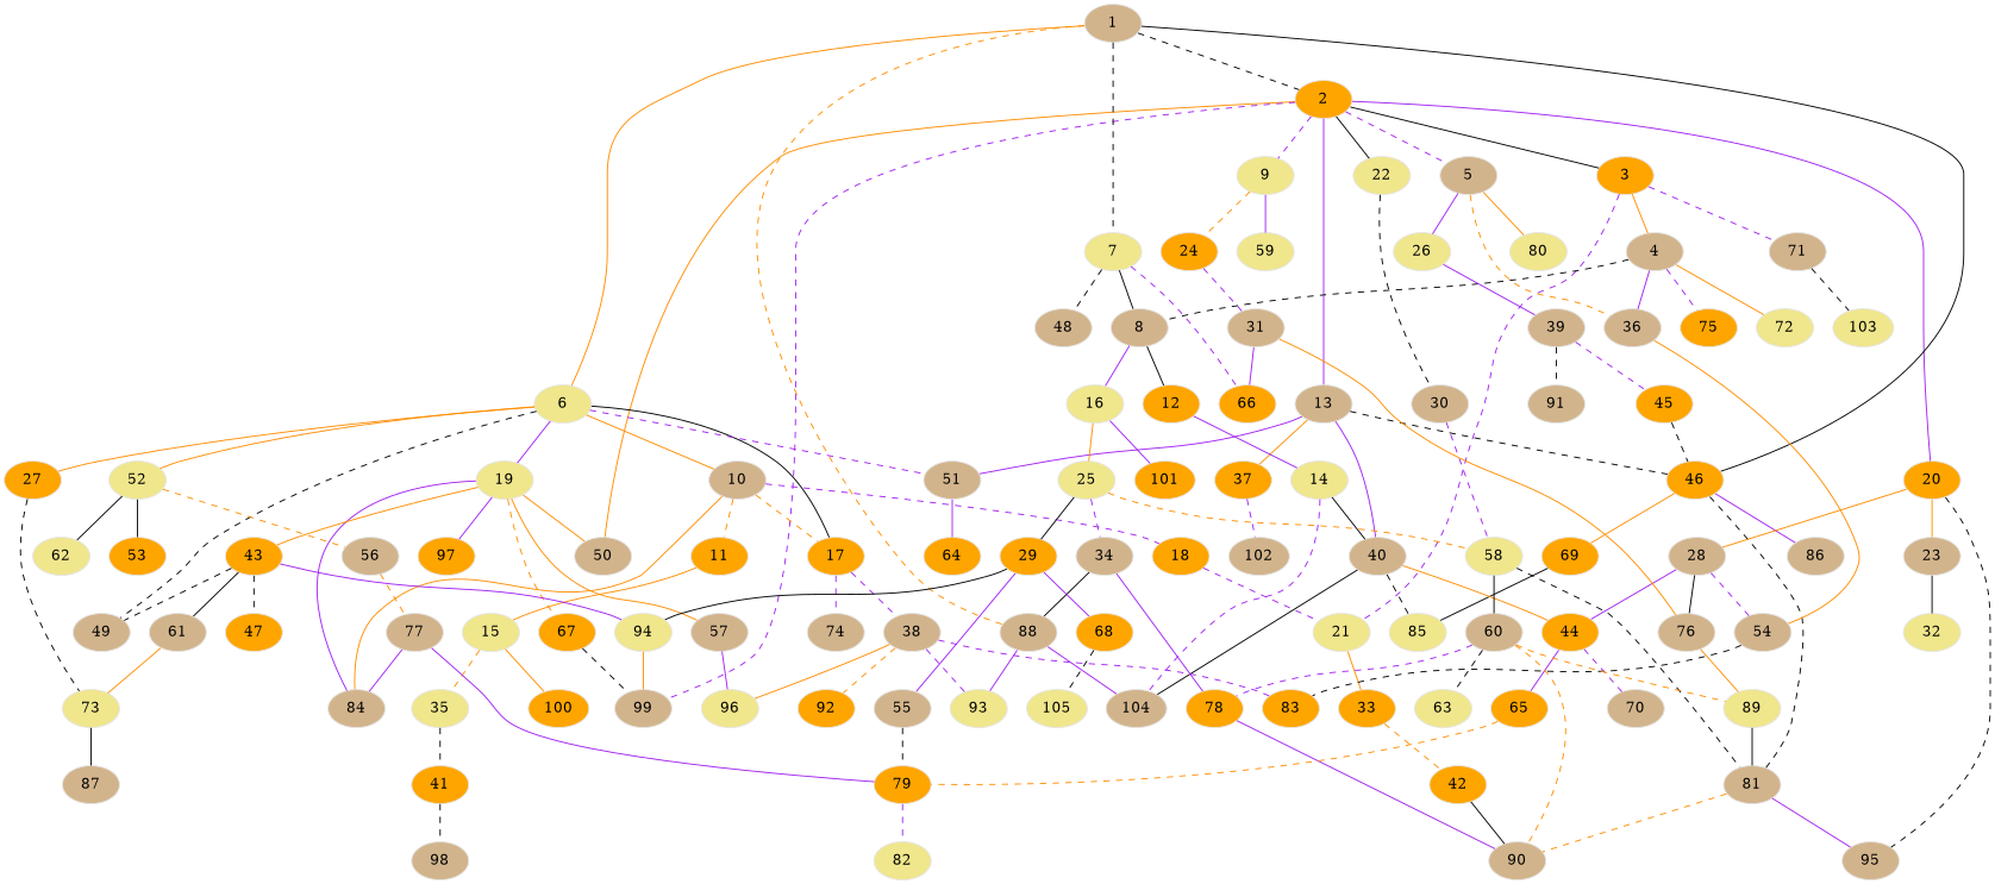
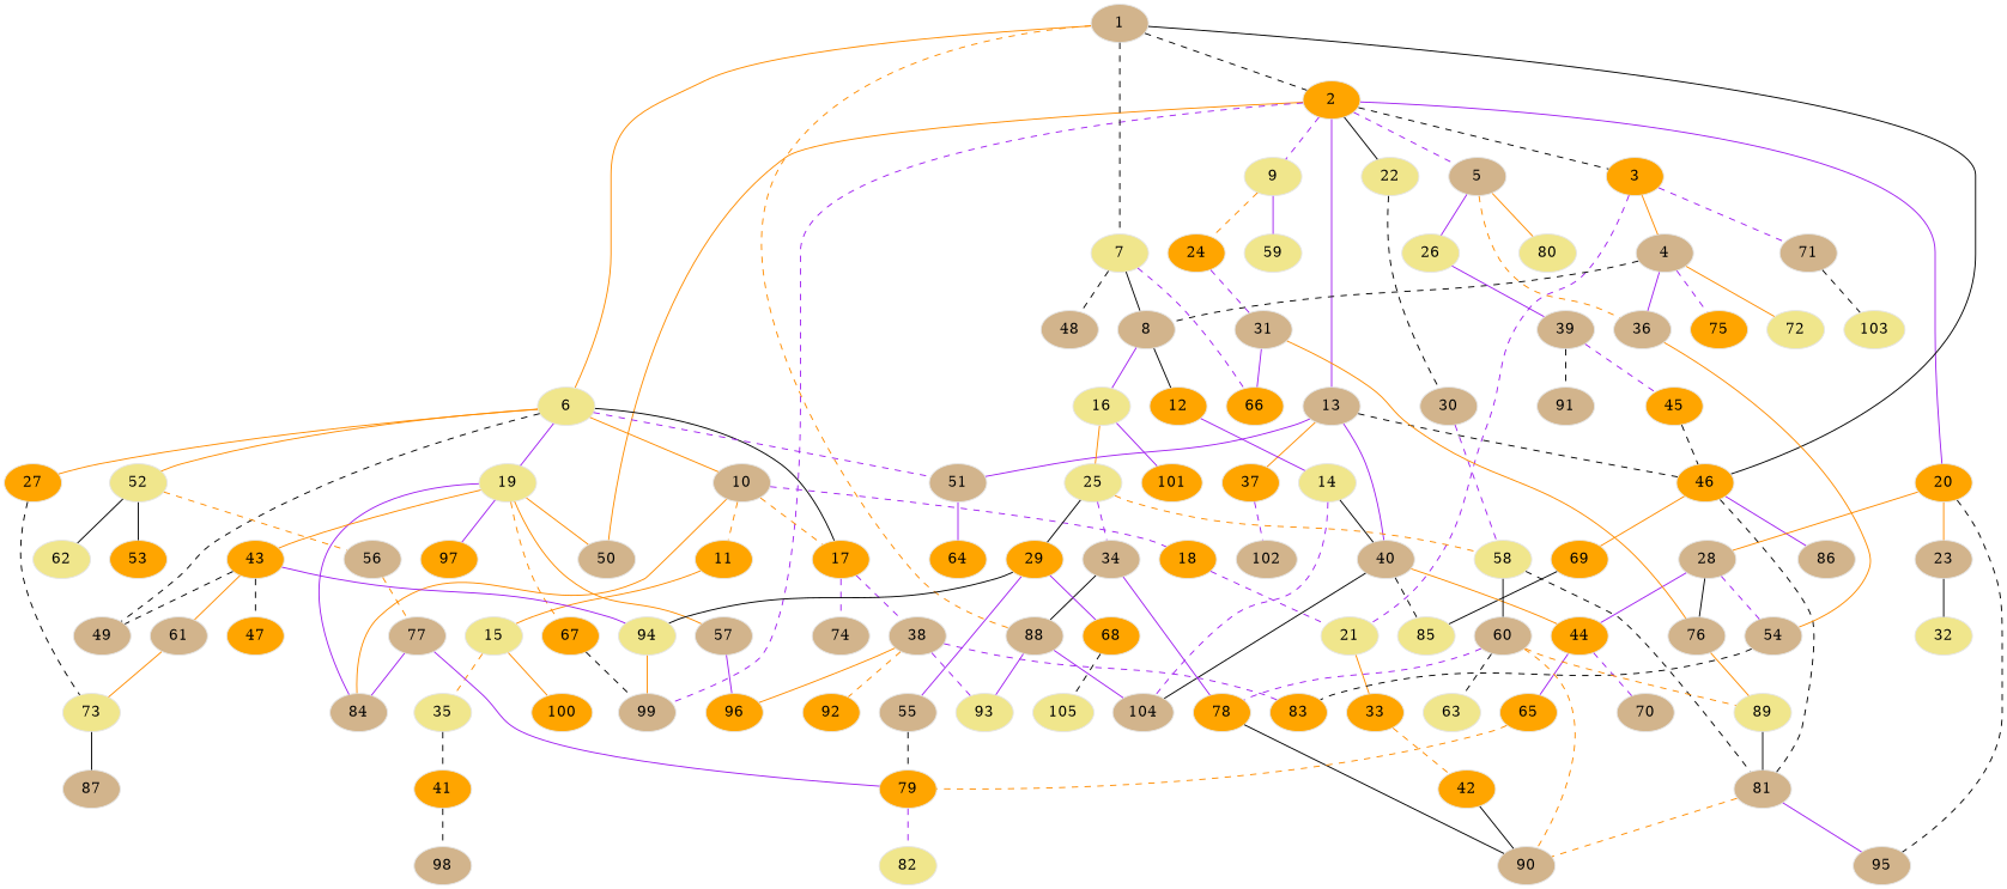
  graph {
    node [color=gray90 fillcolor=tan style=filled]
    edge [color=purple style=solid]
    2 [fillcolor=orange]
    1
    6 [fillcolor=khaki]
    7 [fillcolor=khaki]
    46 [fillcolor=orange]
    88
    3 [fillcolor=orange]
    5
    9 [fillcolor=khaki]
    13
    20 [fillcolor=orange]
    22 [fillcolor=khaki]
    50
    99
    10
    17 [fillcolor=orange]
    19 [fillcolor=khaki]
    27 [fillcolor=orange]
    49
    51
    52 [fillcolor=khaki]
    8
    48
    66 [fillcolor=orange]
    69 [fillcolor=orange]
    81
    86
    104
    93 [fillcolor=khaki]
    4
    21 [fillcolor=khaki]
    71
    36
    26 [fillcolor=khaki]
    80 [fillcolor=khaki]
    24 [fillcolor=orange]
    59 [fillcolor=khaki]
    37 [fillcolor=orange]
    40
    23
    28
    95
    30
    72 [fillcolor=khaki]
    75 [fillcolor=orange]
    33 [fillcolor=orange]
    103 [fillcolor=khaki]
    12 [fillcolor=orange]
    16 [fillcolor=khaki]
    54
    39
    11 [fillcolor=orange]
    18 [fillcolor=orange]
    84
    38
    74
    43 [fillcolor=orange]
    57
    67 [fillcolor=orange]
    97 [fillcolor=orange]
    73 [fillcolor=khaki]
    64 [fillcolor=orange]
    53 [fillcolor=orange]
    56
    62 [fillcolor=khaki]
    14 [fillcolor=khaki]
    25 [fillcolor=khaki]
    101 [fillcolor=orange]
    31
    15 [fillcolor=khaki]
    35 [fillcolor=khaki]
    100 [fillcolor=orange]
    102
    44 [fillcolor=orange]
    85 [fillcolor=khaki]
    41 [fillcolor=orange]
    34
    29 [fillcolor=orange]
    58 [fillcolor=khaki]
    83 [fillcolor=orange]
    92 [fillcolor=orange]
-   96 [fillcolor=khaki]
+   96 [fillcolor=orange]
    78 [fillcolor=orange]
    94 [fillcolor=khaki]
    47 [fillcolor=orange]
    61
    32 [fillcolor=khaki]
    76
    42 [fillcolor=orange]
    55
    68 [fillcolor=orange]
    60
    45 [fillcolor=orange]
    91
    87
    65 [fillcolor=orange]
    70
    89 [fillcolor=khaki]
    79 [fillcolor=orange]
    105 [fillcolor=khaki]
    90
    98
    77
    82 [fillcolor=khaki]
    63 [fillcolor=khaki]
-   2 -- 3 [color=black]
+   2 -- 3 [color=black style=dashed]
    2 -- 5 [style=dashed]
    2 -- 9 [style=dashed]
    2 -- 13
    2 -- 20
    2 -- 22 [color=black]
    2 -- 50 [color=darkorange]
    2 -- 99 [style=dashed]
    1 -- 2 [color=black style=dashed]
    1 -- 6 [color=darkorange]
    1 -- 7 [color=black style=dashed]
    1 -- 46 [color=black]
    1 -- 88 [color=darkorange style=dashed]
    6 -- 10 [color=darkorange]
    6 -- 17 [color=black]
    6 -- 19
    6 -- 27 [color=darkorange]
    6 -- 49 [color=black style=dashed]
    6 -- 51 [style=dashed]
    6 -- 52 [color=darkorange]
    7 -- 8 [color=black]
    7 -- 48 [color=black style=dashed]
    7 -- 66 [style=dashed]
    46 -- 69 [color=darkorange]
    46 -- 81 [color=black style=dashed]
    46 -- 86
    88 -- 104
    88 -- 93
    3 -- 4 [color=darkorange]
    3 -- 21 [style=dashed]
    3 -- 71 [style=dashed]
    5 -- 36 [color=darkorange style=dashed]
    5 -- 26
    5 -- 80 [color=darkorange]
    9 -- 24 [color=darkorange style=dashed]
    9 -- 59
    13 -- 46 [color=black style=dashed]
    13 -- 51
    13 -- 37 [color=darkorange]
    13 -- 40
    20 -- 23 [color=darkorange]
    20 -- 28 [color=darkorange]
    20 -- 95 [color=black style=dashed]
    22 -- 30 [color=black style=dashed]
    10 -- 17 [color=darkorange style=dashed]
    10 -- 11 [color=darkorange style=dashed]
    10 -- 18 [style=dashed]
    10 -- 84 [color=darkorange]
    17 -- 38 [style=dashed]
    17 -- 74 [style=dashed]
    19 -- 50 [color=darkorange]
    19 -- 84
    19 -- 43 [color=darkorange]
    19 -- 57 [color=darkorange]
    19 -- 67 [color=darkorange style=dashed]
    19 -- 97
    27 -- 73 [color=black style=dashed]
    51 -- 64
    52 -- 53 [color=black]
    52 -- 56 [color=darkorange style=dashed]
    52 -- 62 [color=black]
    8 -- 12 [color=black]
    8 -- 16
    69 -- 85 [color=black]
    81 -- 95
    81 -- 90 [color=darkorange style=dashed]
    4 -- 8 [color=black style=dashed]
    4 -- 36
    4 -- 72 [color=darkorange]
    4 -- 75 [style=dashed]
    21 -- 33 [color=darkorange]
    71 -- 103 [color=black style=dashed]
    36 -- 54 [color=darkorange]
    26 -- 39
    24 -- 31 [style=dashed]
    37 -- 102 [style=dashed]
    40 -- 104 [color=black]
    40 -- 44 [color=darkorange]
    40 -- 85 [color=black style=dashed]
    23 -- 32 [color=black]
    28 -- 54 [style=dashed]
    28 -- 44
    28 -- 76 [color=black]
    30 -- 58 [style=dashed]
    33 -- 42 [color=darkorange style=dashed]
    12 -- 14
    16 -- 25 [color=darkorange]
    16 -- 101
    54 -- 83 [color=black style=dashed]
    39 -- 45 [style=dashed]
    39 -- 91 [color=black style=dashed]
    11 -- 15 [color=darkorange]
    18 -- 21 [style=dashed]
    38 -- 93 [style=dashed]
    38 -- 83 [style=dashed]
    38 -- 92 [color=darkorange style=dashed]
    38 -- 96 [color=darkorange]
    43 -- 49 [color=black style=dashed]
    43 -- 94
    43 -- 47 [color=black style=dashed]
-   43 -- 61 [color=black]
+   43 -- 61 [color=darkorange]
    57 -- 96
    67 -- 99 [color=black style=dashed]
    73 -- 87 [color=black]
    56 -- 77 [color=darkorange style=dashed]
    14 -- 104 [style=dashed]
    14 -- 40 [color=black]
    25 -- 34 [style=dashed]
    25 -- 29 [color=black]
    25 -- 58 [color=darkorange style=dashed]
    31 -- 66
    31 -- 76 [color=darkorange]
    15 -- 35 [color=darkorange style=dashed]
    15 -- 100 [color=darkorange]
    35 -- 41 [color=black style=dashed]
    44 -- 65
    44 -- 70 [style=dashed]
    41 -- 98 [color=black style=dashed]
    34 -- 88 [color=black]
    34 -- 78
    29 -- 94 [color=black]
    29 -- 55
    29 -- 68
    58 -- 81 [color=black style=dashed]
    58 -- 60 [color=black]
-   78 -- 90
+   78 -- 90 [color=black]
    94 -- 99 [color=darkorange]
    61 -- 73 [color=darkorange]
    76 -- 89 [color=darkorange]
    42 -- 90 [color=black]
    55 -- 79 [color=black style=dashed]
    68 -- 105 [color=black style=dashed]
    60 -- 78 [style=dashed]
    60 -- 89 [color=darkorange style=dashed]
    60 -- 90 [color=darkorange style=dashed]
    60 -- 63 [color=black style=dashed]
    45 -- 46 [color=black style=dashed]
    65 -- 79 [color=darkorange style=dashed]
    89 -- 81 [color=black]
    79 -- 82 [style=dashed]
    77 -- 84
    77 -- 79
  }
